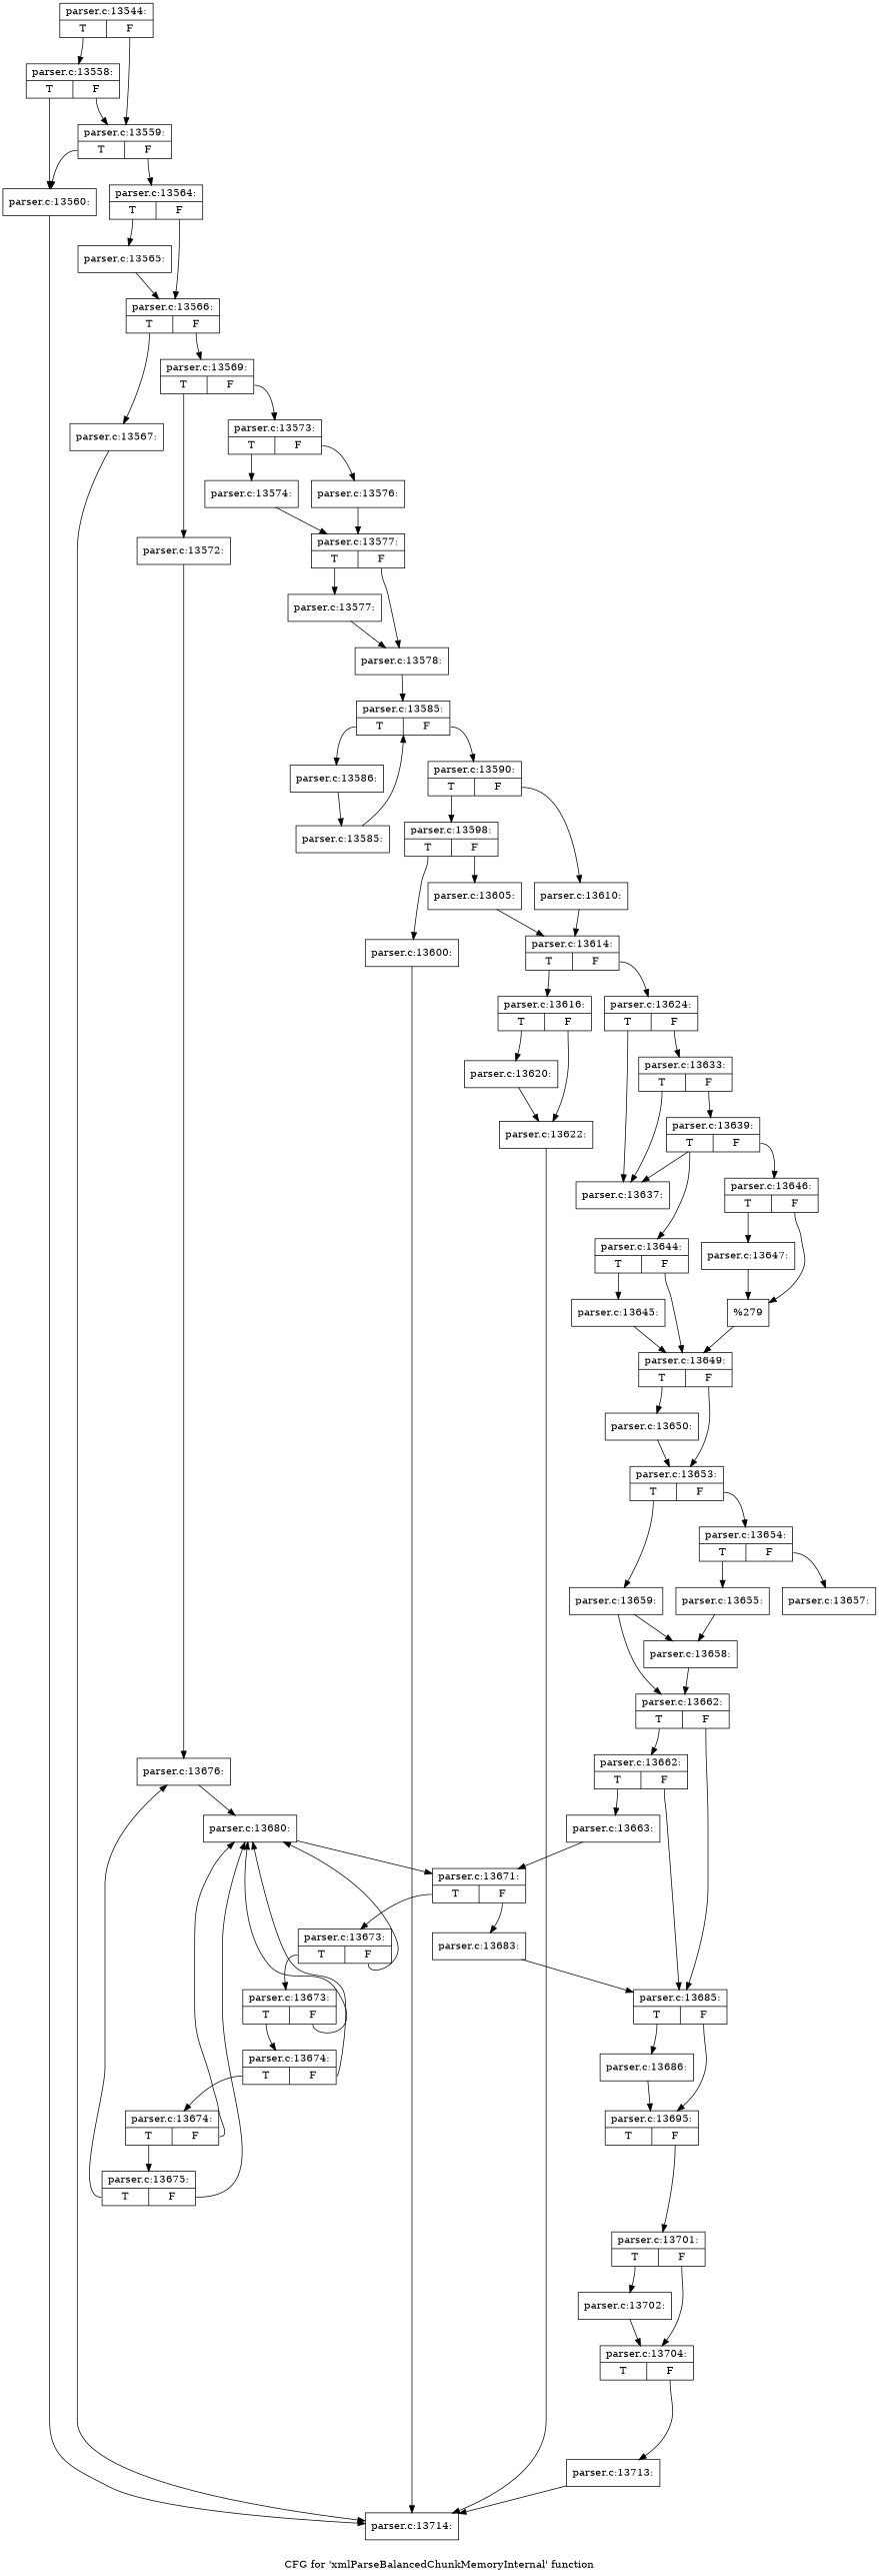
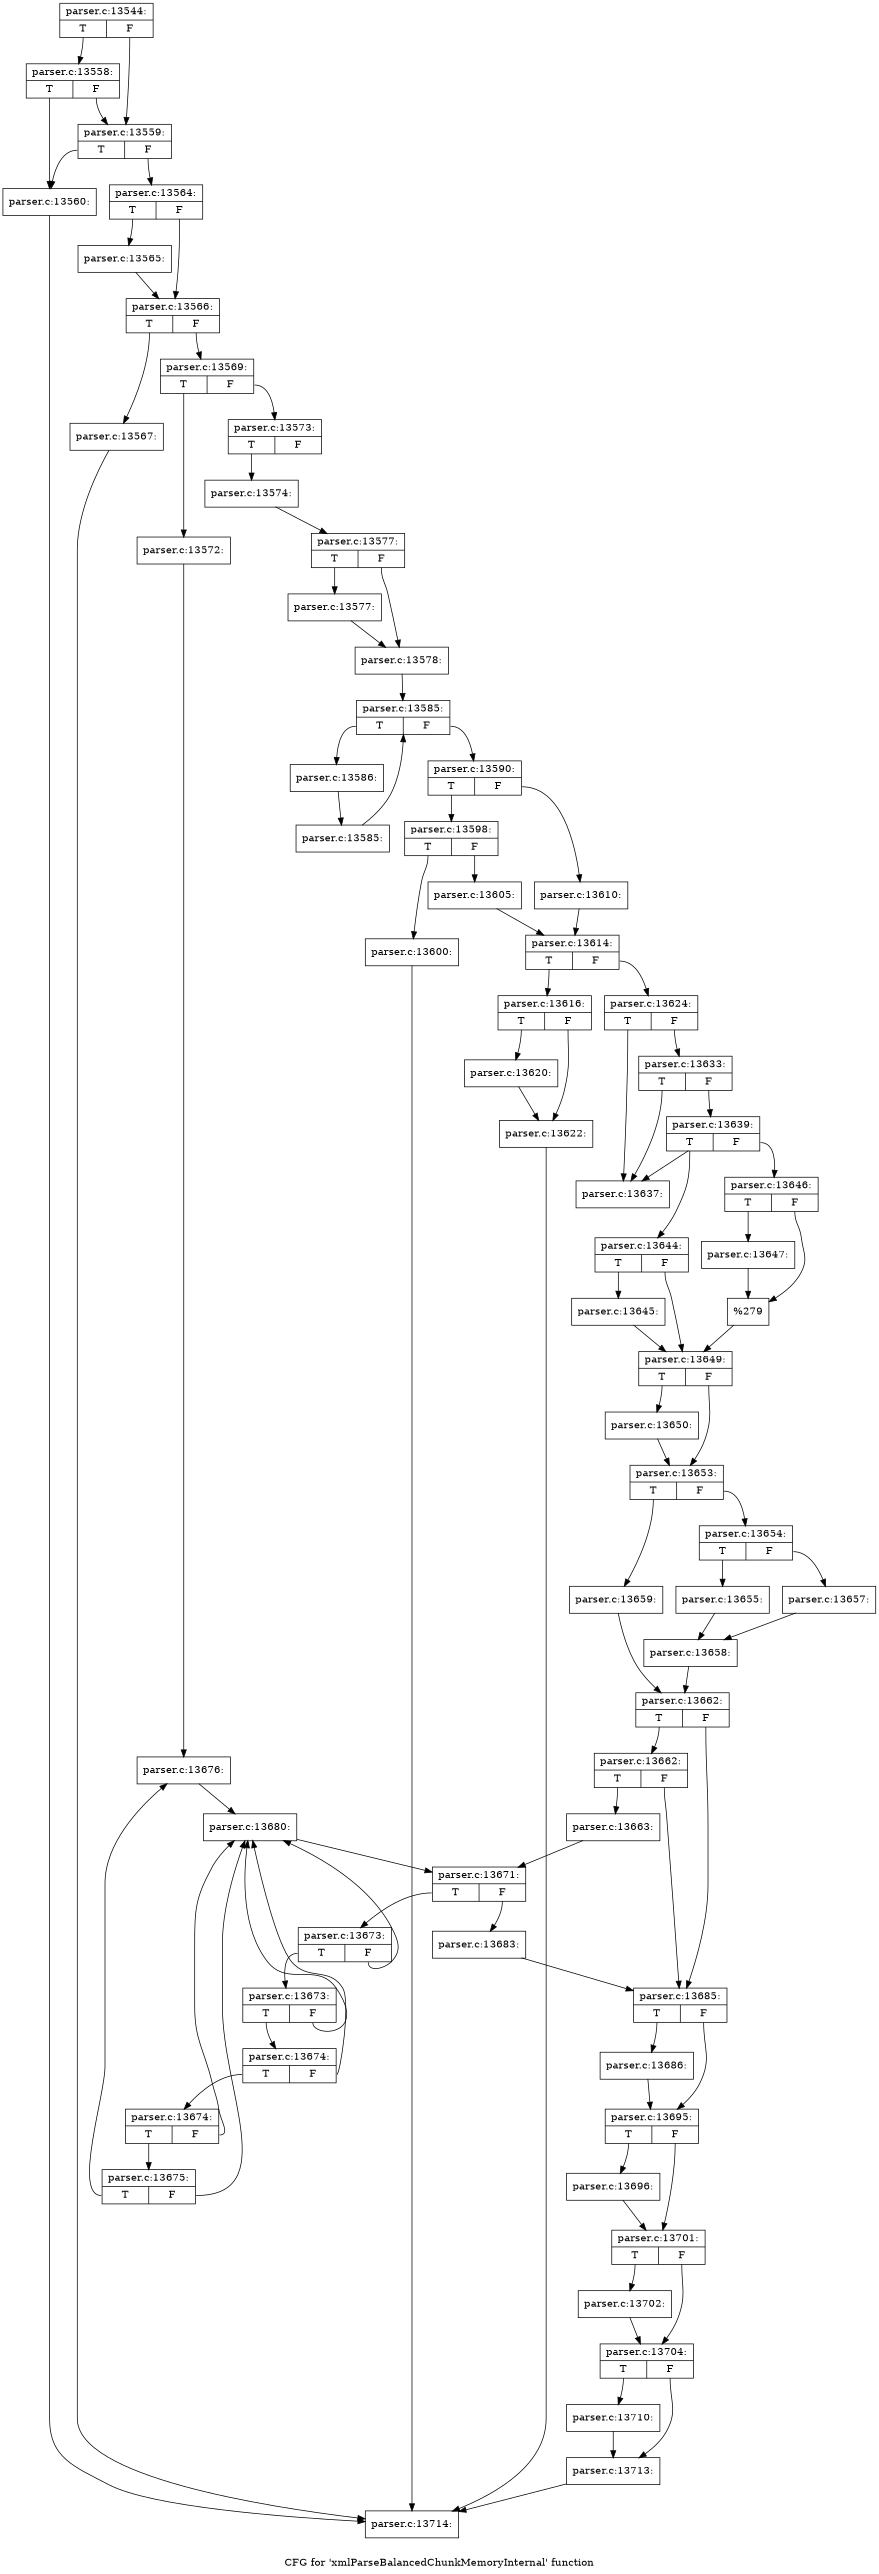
  digraph {
    label="CFG for 'xmlParseBalancedChunkMemoryInternal' function"
    node [shape=record]
    n1 [label="{parser.c:13544:|{<s0>T|<s1>F}}"]
    n2 [label="{parser.c:13558:|{<s0>T|<s1>F}}"]
    n3 [label="{parser.c:13559:|{<s0>T|<s1>F}}"]
    n4 [label="{parser.c:13560:}"]
    n5 [label="{parser.c:13564:|{<s0>T|<s1>F}}"]
    n6 [label="{parser.c:13714:}"]
    n7 [label="{parser.c:13565:}"]
    n8 [label="{parser.c:13566:|{<s0>T|<s1>F}}"]
    n9 [label="{parser.c:13567:}"]
    n10 [label="{parser.c:13569:|{<s0>T|<s1>F}}"]
    n11 [label="{parser.c:13572:}"]
    n12 [label="{parser.c:13573:|{<s0>T|<s1>F}}"]
    n13 [label="{parser.c:13676:}"]
    n14 [label="{parser.c:13574:}"]
-   n15 [label="{parser.c:13576:}"]
    n16 [label="{parser.c:13577:|{<s0>T|<s1>F}}"]
    n17 [label="{parser.c:13577:}"]
    n18 [label="{parser.c:13578:}"]
    n19 [label="{parser.c:13585:|{<s0>T|<s1>F}}"]
    n20 [label="{parser.c:13586:}"]
    n21 [label="{parser.c:13590:|{<s0>T|<s1>F}}"]
    n22 [label="{parser.c:13585:}"]
    n23 [label="{parser.c:13598:|{<s0>T|<s1>F}}"]
    n24 [label="{parser.c:13610:}"]
    n25 [label="{parser.c:13600:}"]
    n26 [label="{parser.c:13605:}"]
    n27 [label="{parser.c:13614:|{<s0>T|<s1>F}}"]
    n28 [label="{parser.c:13616:|{<s0>T|<s1>F}}"]
    n29 [label="{parser.c:13624:|{<s0>T|<s1>F}}"]
    n30 [label="{parser.c:13620:}"]
    n31 [label="{parser.c:13622:}"]
    n32 [label="{parser.c:13637:}"]
    n33 [label="{parser.c:13633:|{<s0>T|<s1>F}}"]
    n34 [label="{parser.c:13639:|{<s0>T|<s1>F}}"]
    n35 [label="{parser.c:13644:|{<s0>T|<s1>F}}"]
    n36 [label="{parser.c:13646:|{<s0>T|<s1>F}}"]
    n37 [label="{parser.c:13645:}"]
    n38 [label="{parser.c:13649:|{<s0>T|<s1>F}}"]
    n39 [label="{parser.c:13647:}"]
    n40 [label="{%279}"]
    n41 [label="{parser.c:13650:}"]
    n42 [label="{parser.c:13653:|{<s0>T|<s1>F}}"]
    n43 [label="{parser.c:13659:}"]
    n44 [label="{parser.c:13654:|{<s0>T|<s1>F}}"]
    n45 [label="{parser.c:13662:|{<s0>T|<s1>F}}"]
    n46 [label="{parser.c:13655:}"]
    n47 [label="{parser.c:13657:}"]
    n48 [label="{parser.c:13662:|{<s0>T|<s1>F}}"]
    n49 [label="{parser.c:13685:|{<s0>T|<s1>F}}"]
    n50 [label="{parser.c:13658:}"]
    n51 [label="{parser.c:13663:}"]
    n52 [label="{parser.c:13686:}"]
    n53 [label="{parser.c:13695:|{<s0>T|<s1>F}}"]
    n54 [label="{parser.c:13671:|{<s0>T|<s1>F}}"]
+   n55 [label="{parser.c:13696:}"]
    n56 [label="{parser.c:13701:|{<s0>T|<s1>F}}"]
    n57 [label="{parser.c:13673:|{<s0>T|<s1>F}}"]
    n58 [label="{parser.c:13683:}"]
    n59 [label="{parser.c:13673:|{<s0>T|<s1>F}}"]
    n60 [label="{parser.c:13680:}"]
    n61 [label="{parser.c:13674:|{<s0>T|<s1>F}}"]
    n62 [label="{parser.c:13674:|{<s0>T|<s1>F}}"]
    n63 [label="{parser.c:13675:|{<s0>T|<s1>F}}"]
    n64 [label="{parser.c:13702:}"]
    n65 [label="{parser.c:13704:|{<s0>T|<s1>F}}"]
+   n66 [label="{parser.c:13710:}"]
    n67 [label="{parser.c:13713:}"]
    n1 -> n2 [tailport=s0]
    n1 -> n3 [tailport=s1]
    n2 -> n3 [tailport=s1]
    n2 -> n4 [tailport=s0]
    n3 -> n4 [tailport=s0]
    n3 -> n5 [tailport=s1]
    n4 -> n6
    n5 -> n7 [tailport=s0]
    n5 -> n8 [tailport=s1]
    n7 -> n8
    n8 -> n9 [tailport=s0]
    n8 -> n10 [tailport=s1]
    n9 -> n6
    n10 -> n11 [tailport=s0]
    n10 -> n12 [tailport=s1]
    n11 -> n13
    n12 -> n14 [tailport=s0]
-   n12 -> n15 [tailport=s1]
    n13 -> n60
    n14 -> n16
-   n15 -> n16
    n16 -> n17 [tailport=s0]
    n16 -> n18 [tailport=s1]
    n17 -> n18
    n18 -> n19
    n19 -> n20 [tailport=s0]
    n19 -> n21 [tailport=s1]
    n20 -> n22
    n21 -> n23 [tailport=s0]
    n21 -> n24 [tailport=s1]
    n22 -> n19
    n23 -> n25 [tailport=s0]
    n23 -> n26 [tailport=s1]
    n24 -> n27
    n25 -> n6
    n26 -> n27
    n27 -> n28 [tailport=s0]
    n27 -> n29 [tailport=s1]
    n28 -> n30 [tailport=s0]
    n28 -> n31 [tailport=s1]
    n29 -> n32 [tailport=s0]
    n29 -> n33 [tailport=s1]
    n30 -> n31
    n31 -> n6
    n33 -> n32 [tailport=s0]
    n33 -> n34 [tailport=s1]
    n34 -> n32
    n34 -> n35 [tailport=s0]
    n34 -> n36 [tailport=s1]
    n35 -> n37 [tailport=s0]
    n35 -> n38 [tailport=s1]
    n36 -> n39 [tailport=s0]
    n36 -> n40 [tailport=s1]
    n37 -> n38
    n38 -> n41 [tailport=s0]
    n38 -> n42 [tailport=s1]
    n39 -> n40
    n40 -> n38
    n41 -> n42
    n42 -> n43 [tailport=s0]
    n42 -> n44 [tailport=s1]
    n43 -> n45
    n44 -> n46 [tailport=s0]
    n44 -> n47 [tailport=s1]
    n45 -> n48 [tailport=s0]
    n45 -> n49 [tailport=s1]
    n46 -> n50
-   n43 -> n50
+   n47 -> n50
    n48 -> n49 [tailport=s1]
    n48 -> n51 [tailport=s0]
    n49 -> n52 [tailport=s0]
    n49 -> n53 [tailport=s1]
    n50 -> n45
    n51 -> n54
    n52 -> n53
+   n53 -> n55 [tailport=s0]
    n53 -> n56 [tailport=s1]
    n54 -> n57 [tailport=s0]
    n54 -> n58 [tailport=s1]
+   n55 -> n56
    n56 -> n64 [tailport=s0]
    n56 -> n65 [tailport=s1]
    n57 -> n59 [tailport=s0]
    n57 -> n60 [tailport=s1]
    n58 -> n49
    n59 -> n60 [tailport=s1]
    n59 -> n61 [tailport=s0]
    n60 -> n54
    n61 -> n60 [tailport=s1]
    n61 -> n62 [tailport=s0]
    n62 -> n60 [tailport=s1]
    n62 -> n63 [tailport=s0]
    n63 -> n13 [tailport=s0]
    n63 -> n60 [tailport=s1]
    n64 -> n65
+   n65 -> n66 [tailport=s0]
    n65 -> n67 [tailport=s1]
+   n66 -> n67
    n67 -> n6
  }
